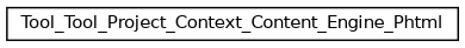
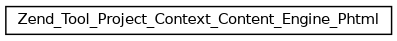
  digraph {
    rankdir=LR
-   n1 [color=black fillcolor=white fontname=Helvetica fontsize=10 height=0.2 label=Tool_Tool_Project_Context_Content_Engine_Phtml shape=record style=filled width=0.4]
+   n1 [color=black fillcolor=white fontname=Helvetica fontsize=10 height=0.2 label=Zend_Tool_Project_Context_Content_Engine_Phtml shape=record style=filled width=0.4]
  }
